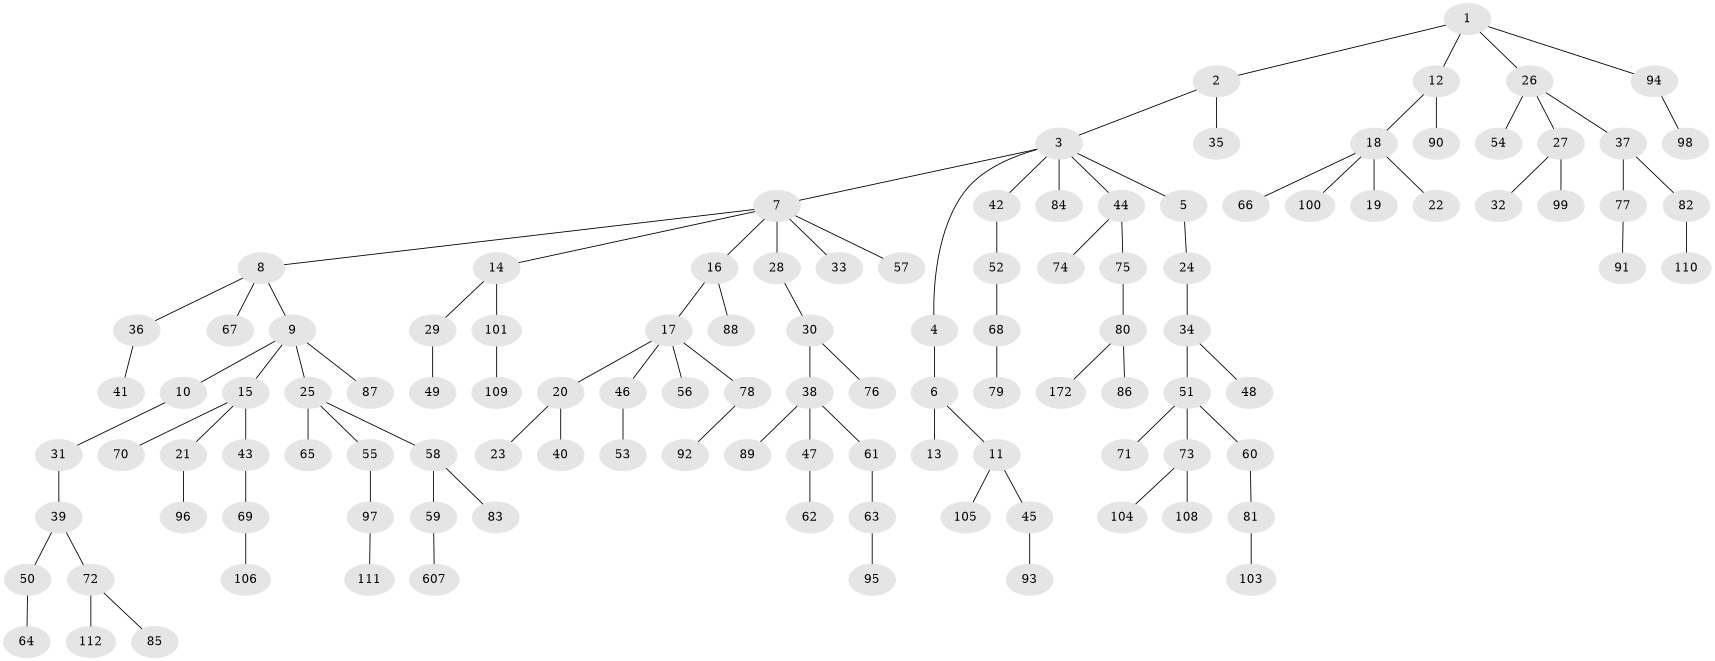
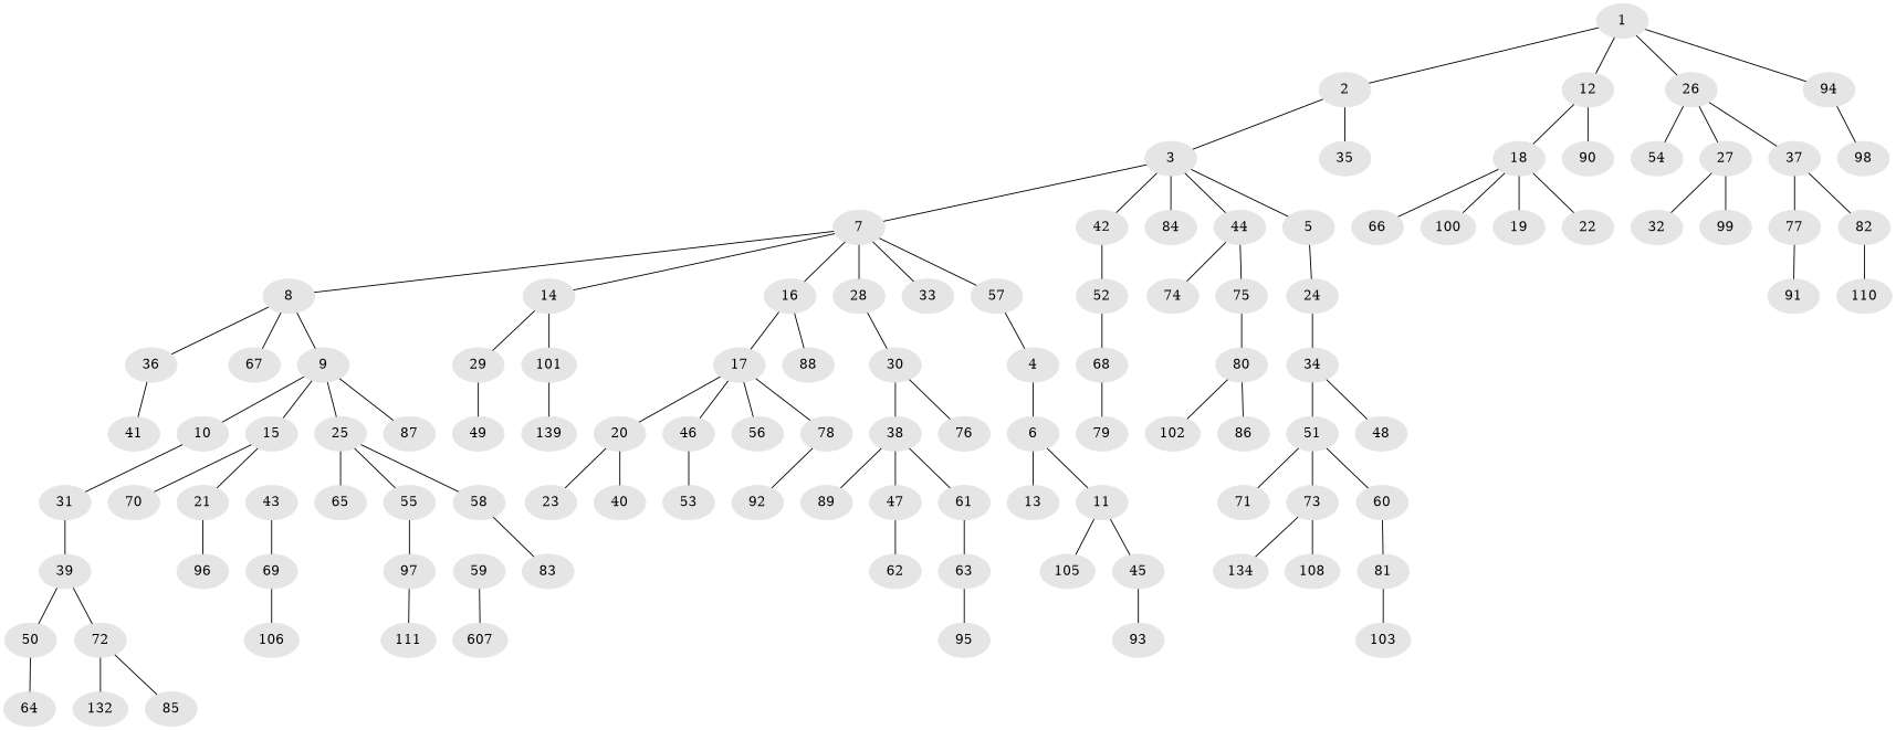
  graph {
    fontname="DejaVu Serif"
    node [color=gray90 fontname="DejaVu Serif" style=filled]
    edge [fontname="DejaVu Serif"]
    1
    2
    12
    26
    94
    3
    35
    18
    90
    27
    37
    54
    98
    4
    5
    7
    42
    44
    84
    6
    24
    8
    14
    16
    28
    33
    57
    52
    74
    75
    11
    13
    34
    45
    105
    9
    36
    67
    29
    101
    17
    88
    30
    10
    15
    25
    87
    41
    31
    21
    43
    70
    55
    58
    65
    39
    93
    19
    22
    66
    100
    49
-   109
+   109 [label=139]
    96
    69
    20
    46
    56
    78
    23
    40
    53
    92
    48
    51
    97
    59
    83
    32
    99
    77
    82
    38
    76
    47
    61
    89
    50
    72
    60
    71
    73
    91
    110
    62
    63
    64
    85
-   112
+   112 [label=132]
    68
    106
    80
    81
-   104
+   104 [label=134]
    108
    79
    111
    n108 [label=607]
    103
    95
    86
-   102 [label=172]
+   102
    1 -- 2
    1 -- 12
    1 -- 26
    1 -- 94
    2 -- 3
    2 -- 35
    12 -- 18
    12 -- 90
    26 -- 27
    26 -- 37
    26 -- 54
    94 -- 98
-   3 -- 4
+   57 -- 4
    3 -- 5
    3 -- 7
    3 -- 42
    3 -- 44
    3 -- 84
    18 -- 19
    18 -- 22
    18 -- 66
    18 -- 100
    27 -- 32
    27 -- 99
    37 -- 77
    37 -- 82
    4 -- 6
    5 -- 24
    7 -- 8
    7 -- 14
    7 -- 16
    7 -- 28
    7 -- 33
    7 -- 57
    42 -- 52
    44 -- 74
    44 -- 75
    6 -- 11
    6 -- 13
    24 -- 34
    8 -- 9
    8 -- 36
    8 -- 67
    14 -- 29
    14 -- 101
    16 -- 17
    16 -- 88
    28 -- 30
    52 -- 68
    75 -- 80
    11 -- 45
    11 -- 105
    34 -- 48
    34 -- 51
    45 -- 93
    9 -- 10
    9 -- 15
    9 -- 25
    9 -- 87
    36 -- 41
    29 -- 49
    101 -- 109
    17 -- 20
    17 -- 46
    17 -- 56
    17 -- 78
    30 -- 38
    30 -- 76
    10 -- 31
    15 -- 21
-   15 -- 43
    15 -- 70
    25 -- 55
    25 -- 58
    25 -- 65
    31 -- 39
    21 -- 96
    43 -- 69
    55 -- 97
-   58 -- 59
    58 -- 83
    39 -- 50
    39 -- 72
    69 -- 106
    20 -- 23
    20 -- 40
    46 -- 53
    78 -- 92
    51 -- 60
    51 -- 71
    51 -- 73
    97 -- 111
    59 -- n108
    77 -- 91
    82 -- 110
    38 -- 47
    38 -- 61
    38 -- 89
    47 -- 62
    61 -- 63
    50 -- 64
    72 -- 85
    72 -- 112
    60 -- 81
    73 -- 104
    73 -- 108
    63 -- 95
    68 -- 79
    80 -- 86
    80 -- 102
    81 -- 103
  }
